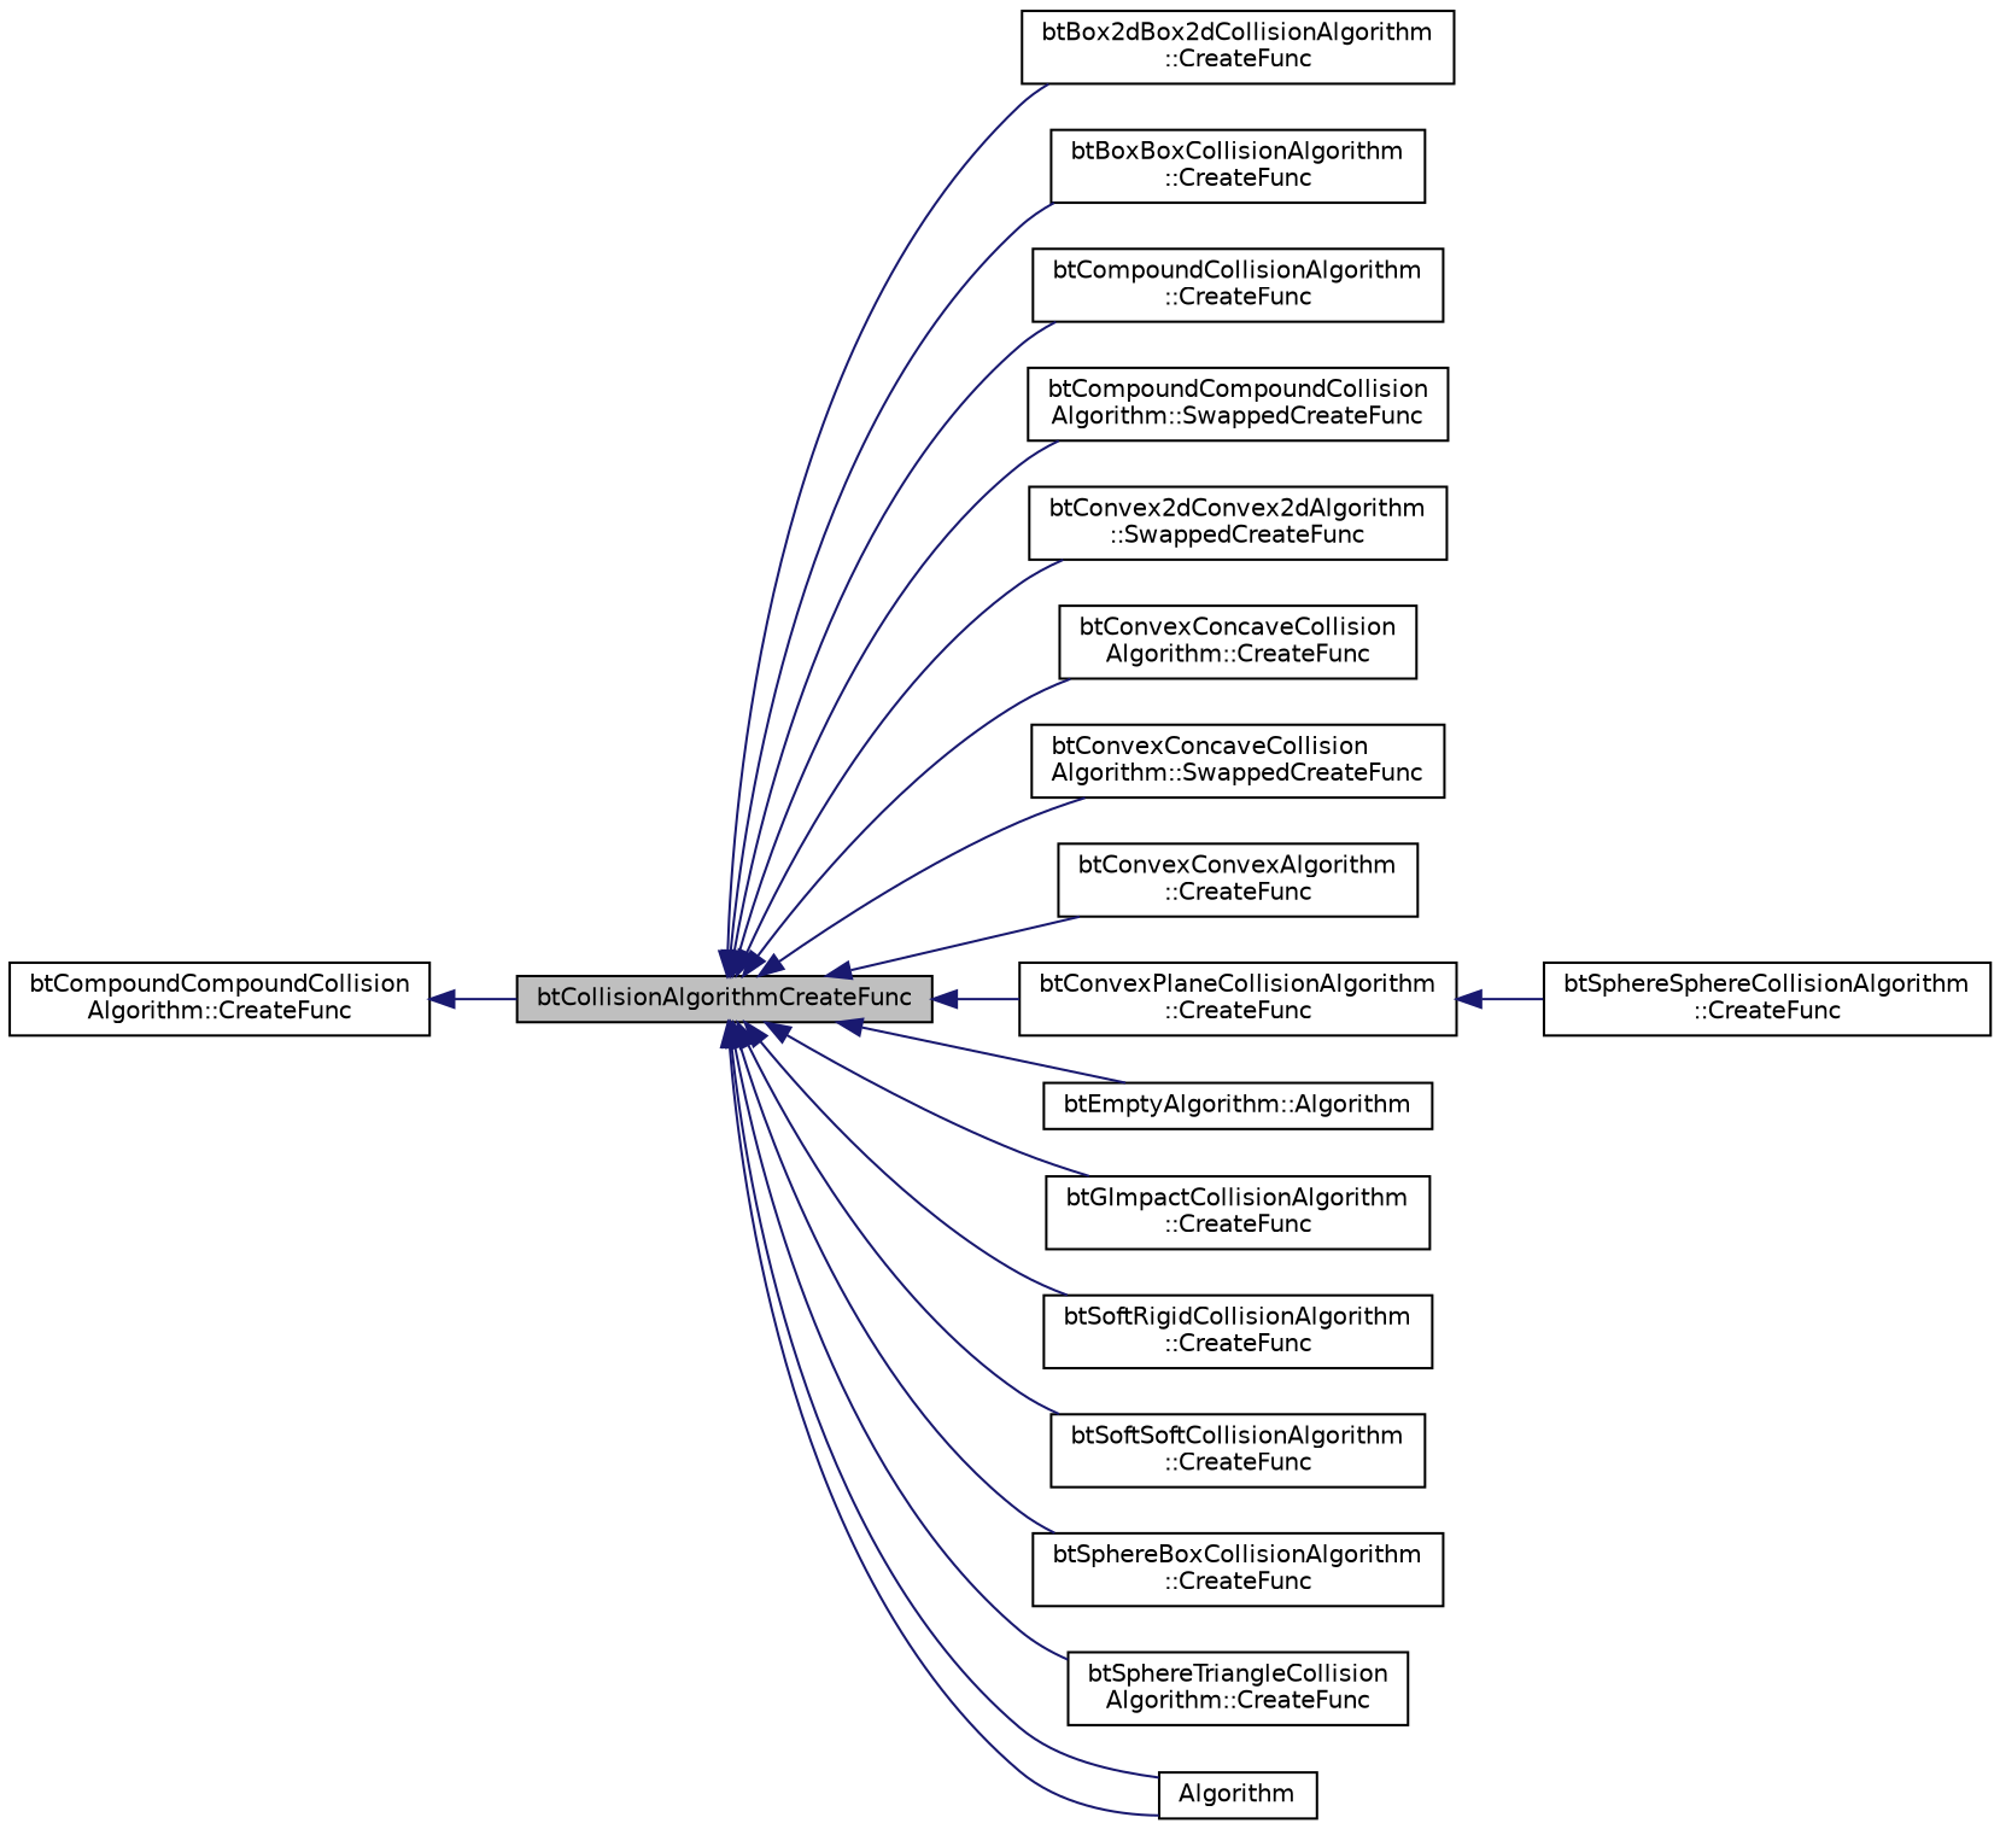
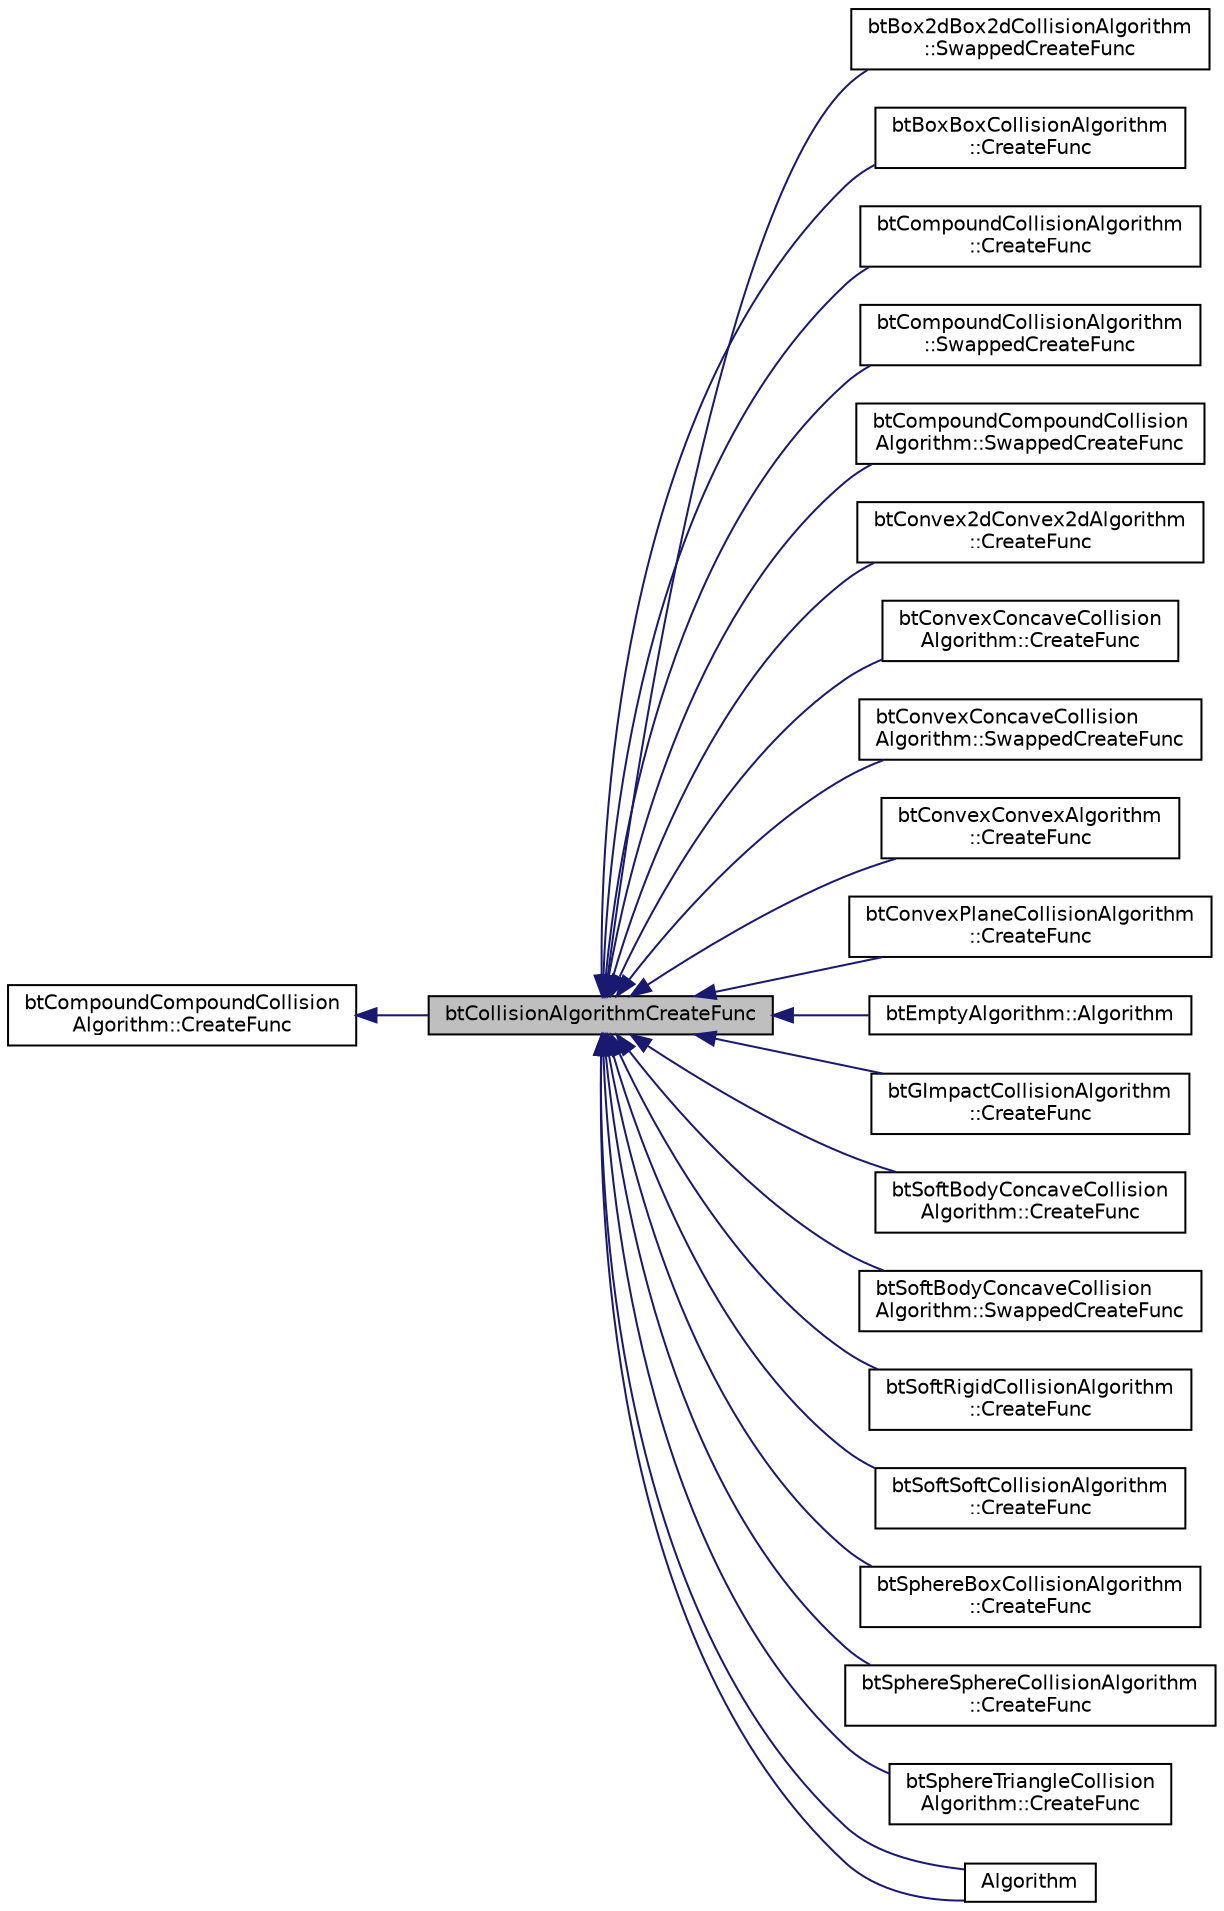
  digraph {
    rankdir=LR
    node [color=black fillcolor=white fontname=Helvetica fontsize=10 shape=record style=filled]
    edge [color=midnightblue dir=back fontname=Helvetica fontsize=10 labelfontname=Helvetica labelfontsize=10 style=solid]
    n1 [fillcolor=grey75 fontcolor=black height=0.2 label=btCollisionAlgorithmCreateFunc width=0.4]
-   n2 [height=0.2 label="btBox2dBox2dCollisionAlgorithm\l::CreateFunc" width=0.4]
+   n2 [height=0.2 label="btBox2dBox2dCollisionAlgorithm\l::SwappedCreateFunc" width=0.4]
    n3 [height=0.2 label="btBoxBoxCollisionAlgorithm\l::CreateFunc" width=0.4]
    n4 [height=0.2 label="btCompoundCollisionAlgorithm\l::CreateFunc" width=0.4]
+   n5 [height=0.2 label="btCompoundCollisionAlgorithm\l::SwappedCreateFunc" width=0.4]
    n6 [height=0.2 label="btCompoundCompoundCollision\lAlgorithm::SwappedCreateFunc" width=0.4]
-   n7 [height=0.2 label="btConvex2dConvex2dAlgorithm\l::SwappedCreateFunc" width=0.4]
+   n7 [height=0.2 label="btConvex2dConvex2dAlgorithm\l::CreateFunc" width=0.4]
    n8 [height=0.2 label="btConvexConcaveCollision\lAlgorithm::CreateFunc" width=0.4]
    n9 [height=0.2 label="btConvexConcaveCollision\lAlgorithm::SwappedCreateFunc" width=0.4]
    n10 [height=0.2 label="btConvexConvexAlgorithm\l::CreateFunc" width=0.4]
    n11 [height=0.2 label="btConvexPlaneCollisionAlgorithm\l::CreateFunc" width=0.4]
    n12 [height=0.2 label="btEmptyAlgorithm::Algorithm" width=0.4]
    n13 [height=0.2 label="btGImpactCollisionAlgorithm\l::CreateFunc" width=0.4]
+   n14 [height=0.2 label="btSoftBodyConcaveCollision\lAlgorithm::CreateFunc" width=0.4]
+   n15 [height=0.2 label="btSoftBodyConcaveCollision\lAlgorithm::SwappedCreateFunc" width=0.4]
    n16 [height=0.2 label="btSoftRigidCollisionAlgorithm\l::CreateFunc" width=0.4]
    n17 [height=0.2 label="btSoftSoftCollisionAlgorithm\l::CreateFunc" width=0.4]
    n18 [height=0.2 label="btSphereBoxCollisionAlgorithm\l::CreateFunc" width=0.4]
    n19 [height=0.2 label="btSphereSphereCollisionAlgorithm\l::CreateFunc" width=0.4]
    n20 [height=0.2 label="btSphereTriangleCollision\lAlgorithm::CreateFunc" width=0.4]
    n21 [height=0.2 label=Algorithm width=0.4]
    n22 [height=0.2 label="btCompoundCompoundCollision\lAlgorithm::CreateFunc" width=0.4]
    n1 -> n2
    n1 -> n3
    n1 -> n4
+   n1 -> n5
    n1 -> n6
    n1 -> n7
    n1 -> n8
    n1 -> n9
    n1 -> n10
    n1 -> n11
    n1 -> n12
    n1 -> n13
+   n1 -> n14
+   n1 -> n15
    n1 -> n16
    n1 -> n17
    n1 -> n18
-   n11 -> n19
+   n1 -> n19
    n1 -> n20
    n1 -> n21
    n1 -> n21
    n22 -> n1
  }
